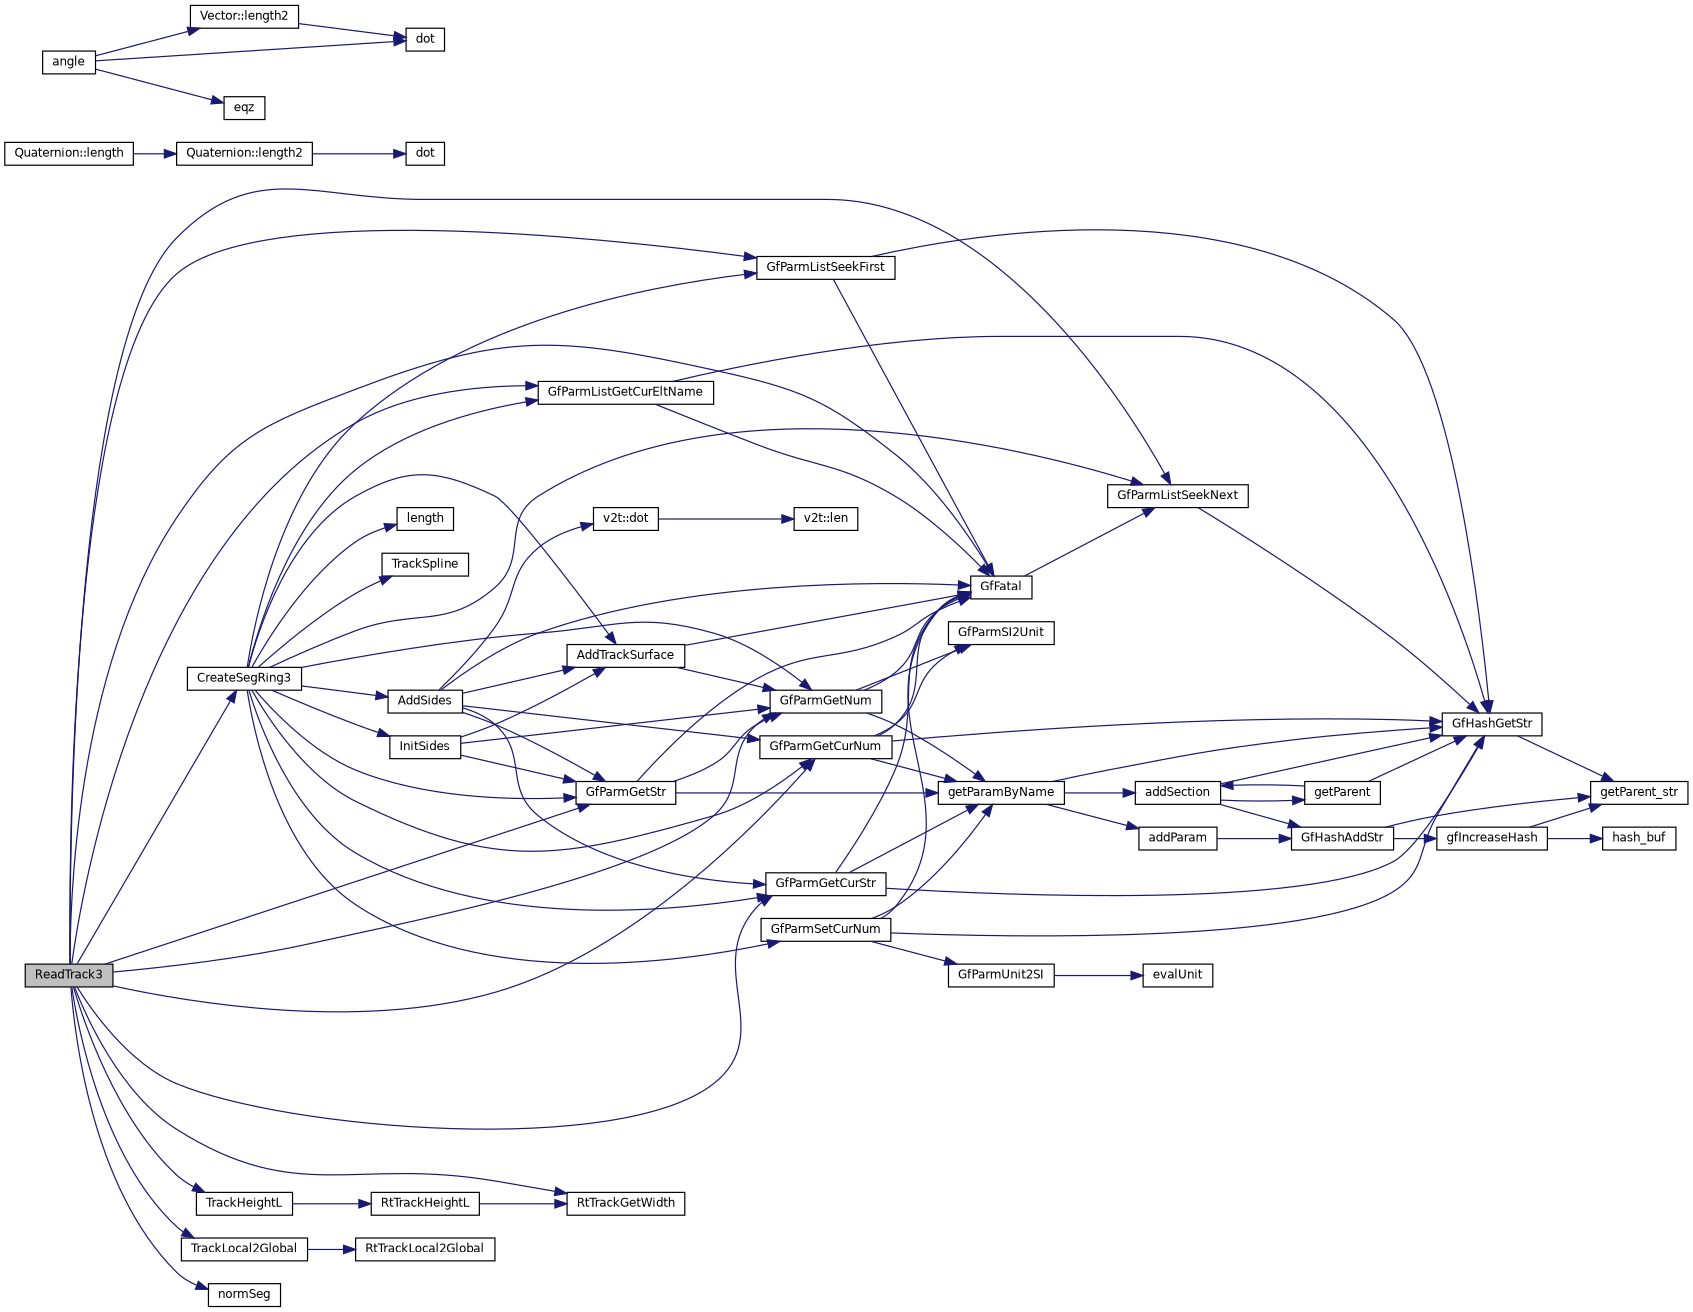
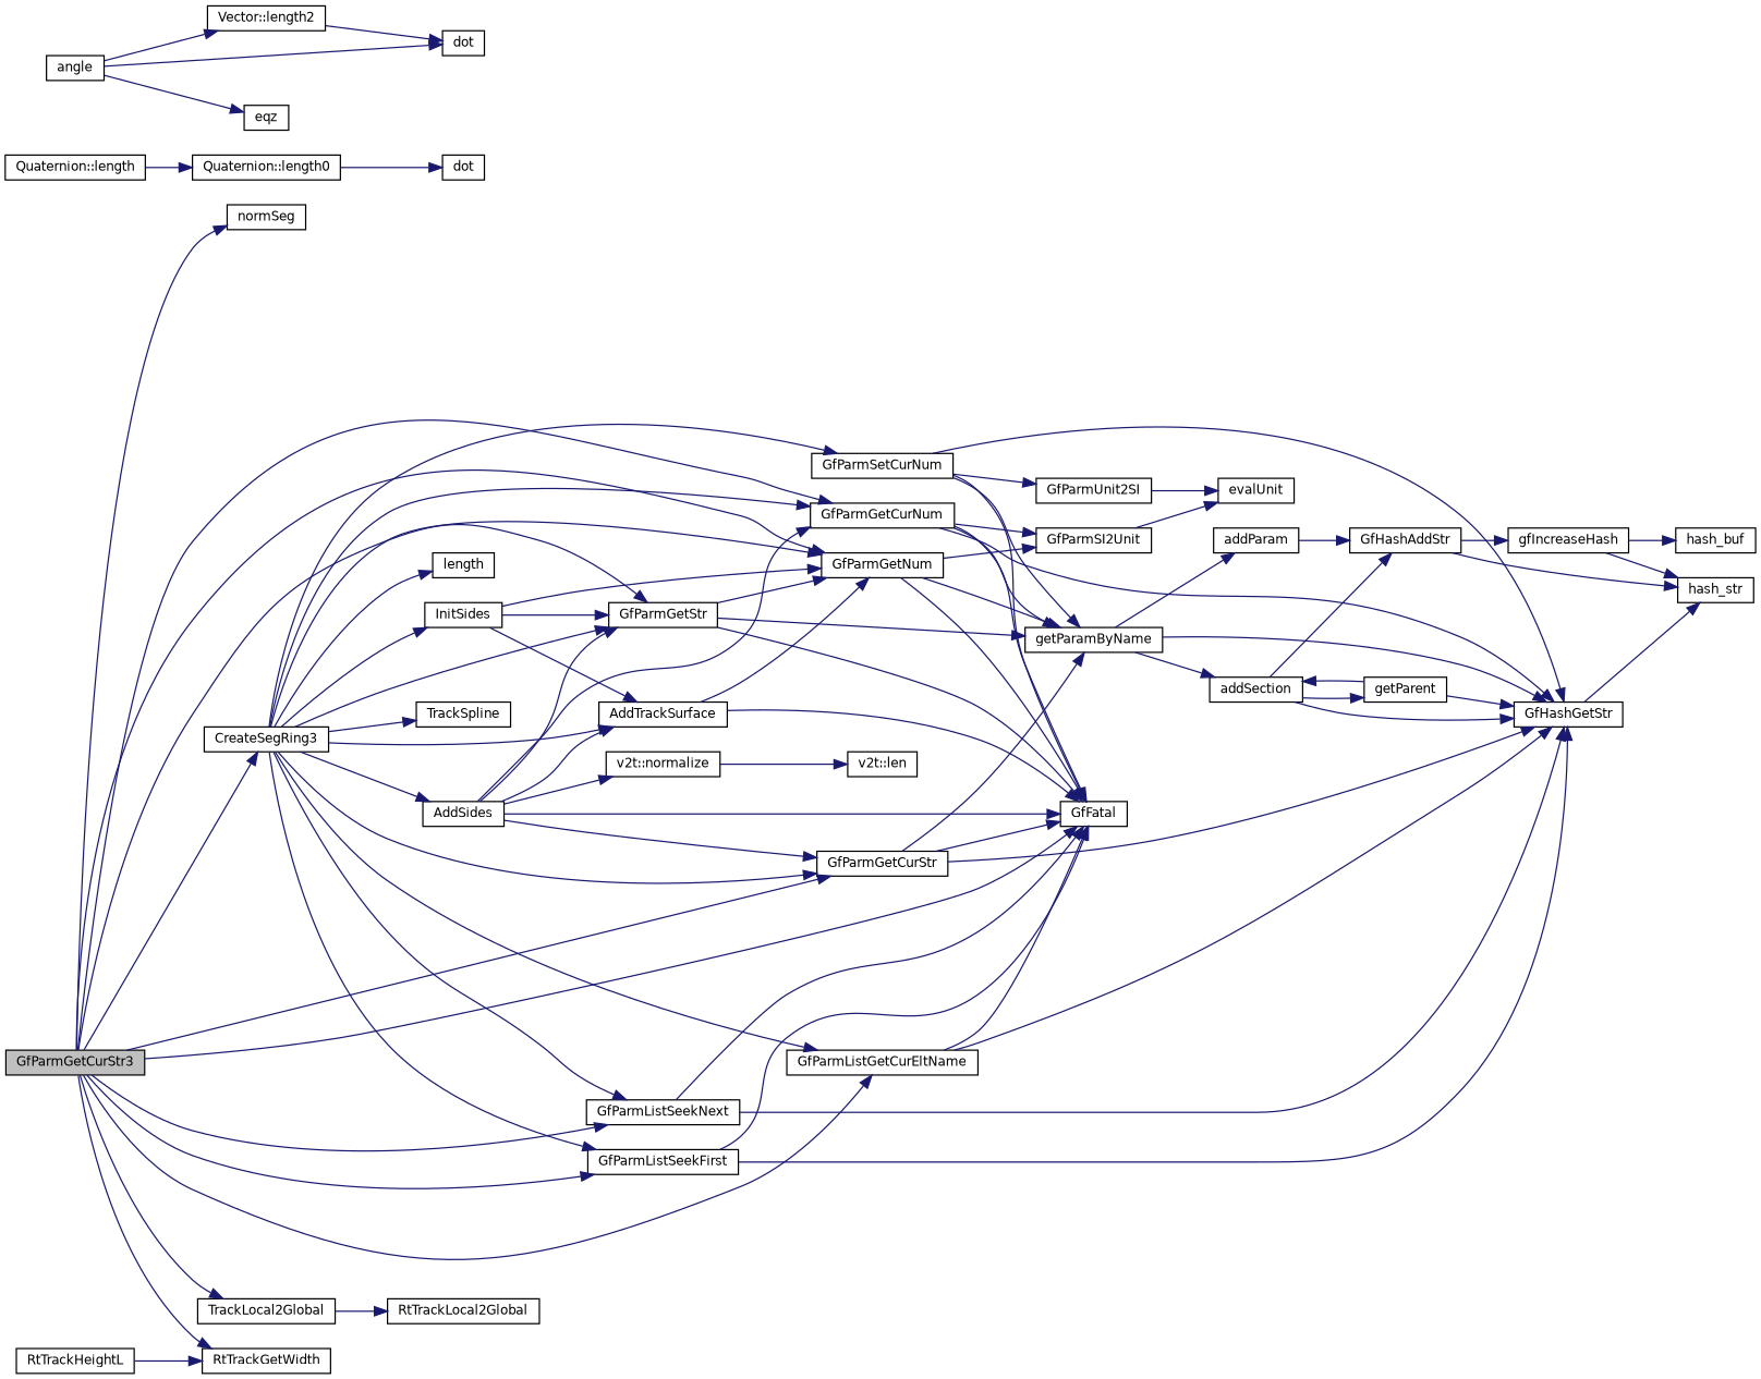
  digraph {
    rankdir=LR
    node [color=black fillcolor=white fontname=Helvetica fontsize=10 shape=record style=filled]
    edge [color=midnightblue fontname=Helvetica fontsize=10 labelfontname=Helvetica labelfontsize=10 style=solid]
-   n1 [fillcolor=grey75 fontcolor=black height=0.2 label=ReadTrack3 width=0.4]
+   n1 [fillcolor=grey75 fontcolor=black height=0.2 label=GfParmGetCurStr3 width=0.4]
    n2 [height=0.2 label=GfParmGetNum width=0.4]
    n3 [height=0.2 label=GfFatal width=0.4]
    n4 [height=0.2 label=CreateSegRing3 width=0.4]
    n5 [height=0.2 label=GfParmListSeekFirst width=0.4]
    n6 [height=0.2 label=GfParmGetCurStr width=0.4]
    n7 [height=0.2 label=GfParmGetStr width=0.4]
    n8 [height=0.2 label=GfParmGetCurNum width=0.4]
    n9 [height=0.2 label=GfParmListGetCurEltName width=0.4]
    n10 [height=0.2 label=GfParmListSeekNext width=0.4]
    n11 [height=0.2 label=RtTrackGetWidth width=0.4]
    n12 [height=0.2 label=TrackLocal2Global width=0.4]
-   n13 [height=0.2 label=TrackHeightL width=0.4]
    n14 [height=0.2 label=normSeg width=0.4]
    n15 [height=0.2 label=getParamByName width=0.4]
    n16 [height=0.2 label=GfParmSI2Unit width=0.4]
    n17 [height=0.2 label=length width=0.4]
    n18 [height=0.2 label=AddTrackSurface width=0.4]
    n19 [height=0.2 label=InitSides width=0.4]
    n20 [height=0.2 label=GfParmSetCurNum width=0.4]
    n21 [height=0.2 label=TrackSpline width=0.4]
    n22 [height=0.2 label=AddSides width=0.4]
    n23 [height=0.2 label=GfHashGetStr width=0.4]
    n24 [height=0.2 label=RtTrackLocal2Global width=0.4]
    n25 [height=0.2 label=RtTrackHeightL width=0.4]
    n26 [height=0.2 label=addSection width=0.4]
    n27 [height=0.2 label=addParam width=0.4]
    n28 [height=0.2 label=evalUnit width=0.4]
-   n29 [height=0.2 label=getParent_str width=0.4]
+   n29 [height=0.2 label=hash_str width=0.4]
    n30 [height=0.2 label=getParent width=0.4]
    n31 [height=0.2 label=GfHashAddStr width=0.4]
    n32 [height=0.2 label=gfIncreaseHash width=0.4]
    n33 [height=0.2 label=hash_buf width=0.4]
    n34 [height=0.2 label=GfParmUnit2SI width=0.4]
-   n35 [height=0.2 label="v2t::dot" width=0.4]
+   n35 [height=0.2 label="v2t::normalize" width=0.4]
    n36 [height=0.2 label="Quaternion::length" width=0.4]
-   n37 [height=0.2 label="Quaternion::length2" width=0.4]
+   n37 [height=0.2 label="Quaternion::length0" width=0.4]
    n38 [height=0.2 label=dot width=0.4]
    n39 [height=0.2 label="v2t::len" width=0.4]
    n40 [height=0.2 label=angle width=0.4]
    n41 [height=0.2 label="Vector::length2" width=0.4]
    n42 [height=0.2 label=dot width=0.4]
    n43 [height=0.2 label=eqz width=0.4]
    n1 -> n2
    n1 -> n3
    n1 -> n4
    n1 -> n5
    n1 -> n6
    n1 -> n7
    n1 -> n8
    n1 -> n9
    n1 -> n10
    n1 -> n11
    n1 -> n12
-   n1 -> n13
    n1 -> n14
    n2 -> n3
    n2 -> n15
    n2 -> n16
    n4 -> n2
    n4 -> n5
    n4 -> n6
    n4 -> n7
    n4 -> n8
    n4 -> n9
    n4 -> n10
    n4 -> n17
    n4 -> n18
    n4 -> n19
    n4 -> n20
    n4 -> n21
    n4 -> n22
    n5 -> n3
    n5 -> n23
    n6 -> n3
    n6 -> n15
    n6 -> n23
    n7 -> n2
    n7 -> n3
    n7 -> n15
    n8 -> n3
    n8 -> n15
    n8 -> n16
    n8 -> n23
    n9 -> n3
    n9 -> n23
-   n3 -> n10
+   n10 -> n3
    n10 -> n23
    n12 -> n24
-   n13 -> n25
    n15 -> n23
    n15 -> n26
    n15 -> n27
+   n16 -> n28
    n18 -> n2
    n18 -> n3
    n19 -> n2
    n19 -> n7
    n19 -> n18
    n20 -> n3
    n20 -> n15
    n20 -> n23
    n20 -> n34
    n22 -> n3
    n22 -> n6
    n22 -> n7
    n22 -> n8
    n22 -> n18
    n22 -> n35
    n23 -> n29
    n25 -> n11
    n26 -> n23
    n26 -> n30
    n26 -> n31
    n27 -> n31
    n30 -> n23
    n30 -> n26
    n31 -> n29
    n31 -> n32
    n32 -> n29
    n32 -> n33
    n34 -> n28
    n35 -> n39
    n36 -> n37
    n37 -> n38
    n40 -> n41
    n40 -> n42
    n40 -> n43
    n41 -> n42
  }
